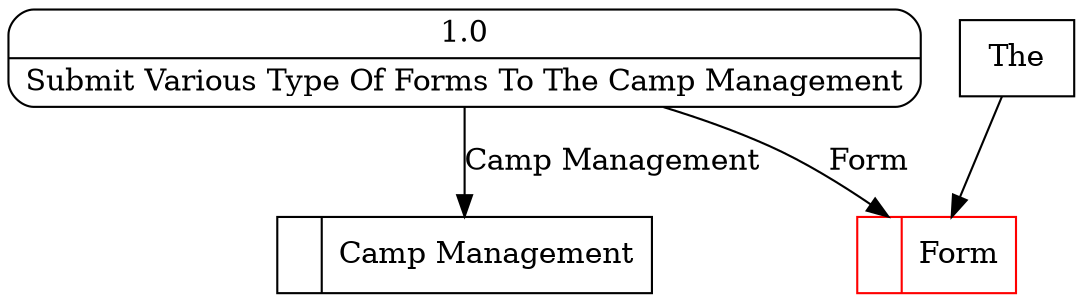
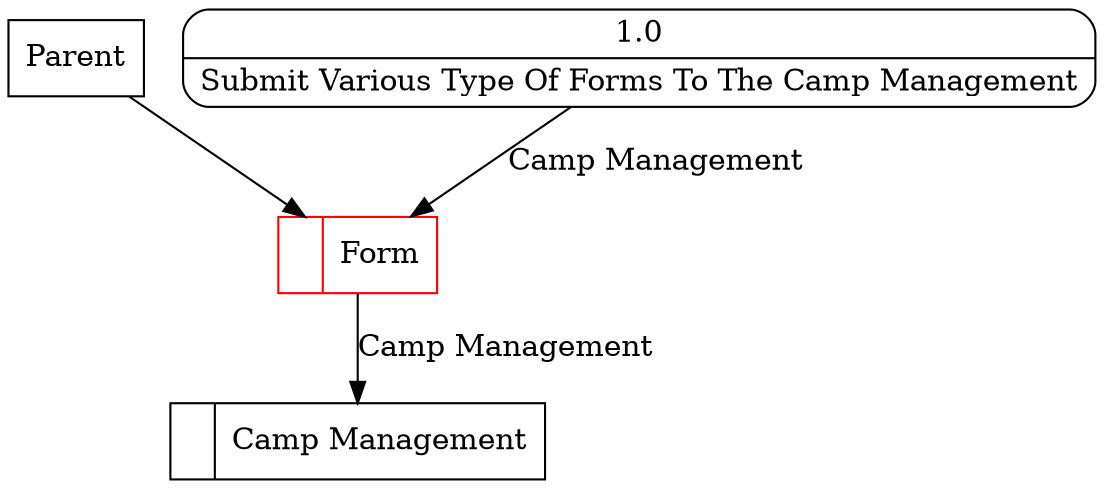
  digraph {
    node [shape=record]
    n1 [label="<f0>  |<f1> Camp Management "]
    n2 [color=red label="<f0>  |<f1> Form "]
-   n3 [label=The shape=box]
+   n3 [label=Parent shape=box]
    n4 [label="{<f0> 1.0|<f1> Submit Various Type Of Forms To The Camp Management }" shape=Mrecord]
    n3 -> n2
-   n4 -> n1 [label="Camp Management"]
-   n4 -> n2 [label=Form]
+   n2 -> n1 [label="Camp Management"]
+   n4 -> n2 [label="Camp Management"]
  }
